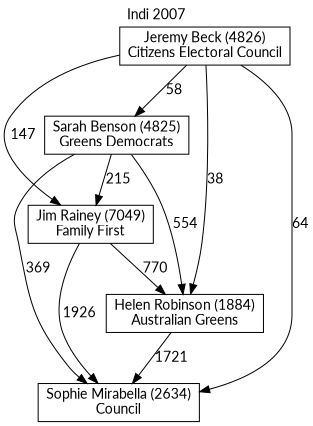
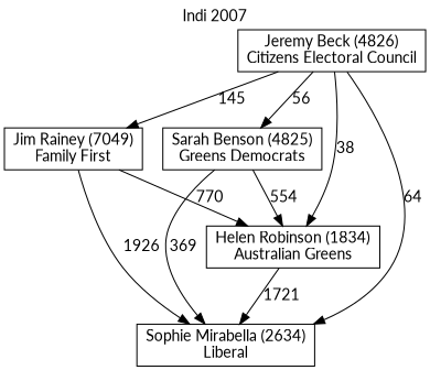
  digraph {
    fontname=Lato
    label="Indi 2007"
    labelloc=t
    mclimit=10
    node [fontname=Lato shape=box]
    edge [fontname=Lato]
-   n1 [label="Sophie Mirabella (2634)\nCouncil"]
-   n2 [label="Helen Robinson (1884)\nAustralian Greens"]
+   n1 [label="Sophie Mirabella (2634)\nLiberal"]
+   n2 [label="Helen Robinson (1834)\nAustralian Greens"]
    n3 [label="Jim Rainey (7049)\nFamily First"]
    n4 [label="Sarah Benson (4825)\nGreens Democrats"]
    n5 [label="Jeremy Beck (4826)\nCitizens Electoral Council"]
    n2 -> n1 [label=1721]
    n3 -> n1 [label=1926]
    n3 -> n2 [label=770]
    n4 -> n1 [label=369]
    n4 -> n2 [label=554]
-   n4 -> n3 [label=215]
    n5 -> n1 [label=64]
    n5 -> n2 [label=38]
-   n5 -> n3 [label=147]
-   n5 -> n4 [label=58]
+   n5 -> n3 [label=145]
+   n5 -> n4 [label=56]
  }
